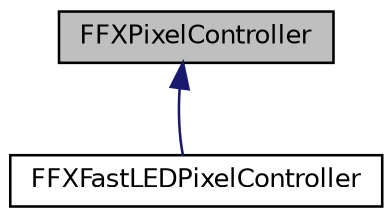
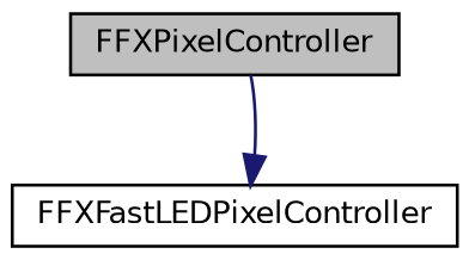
  digraph {
    node [color=black fontname=Helvetica fontsize=10 shape=record style=filled]
    n1 [fillcolor=grey75 fontcolor=black height=0.2 label=FFXPixelController width=0.4]
    n2 [fillcolor=white height=0.2 label=FFXFastLEDPixelController width=0.4]
-   n1 -> n2 [color=midnightblue dir=back fontname=Helvetica fontsize=10 labelfontname=Helvetica labelfontsize=10 style=solid]
+   n2 -> n1 [color=midnightblue dir=back fontname=Helvetica fontsize=10 labelfontname=Helvetica labelfontsize=10 style=solid]
  }
